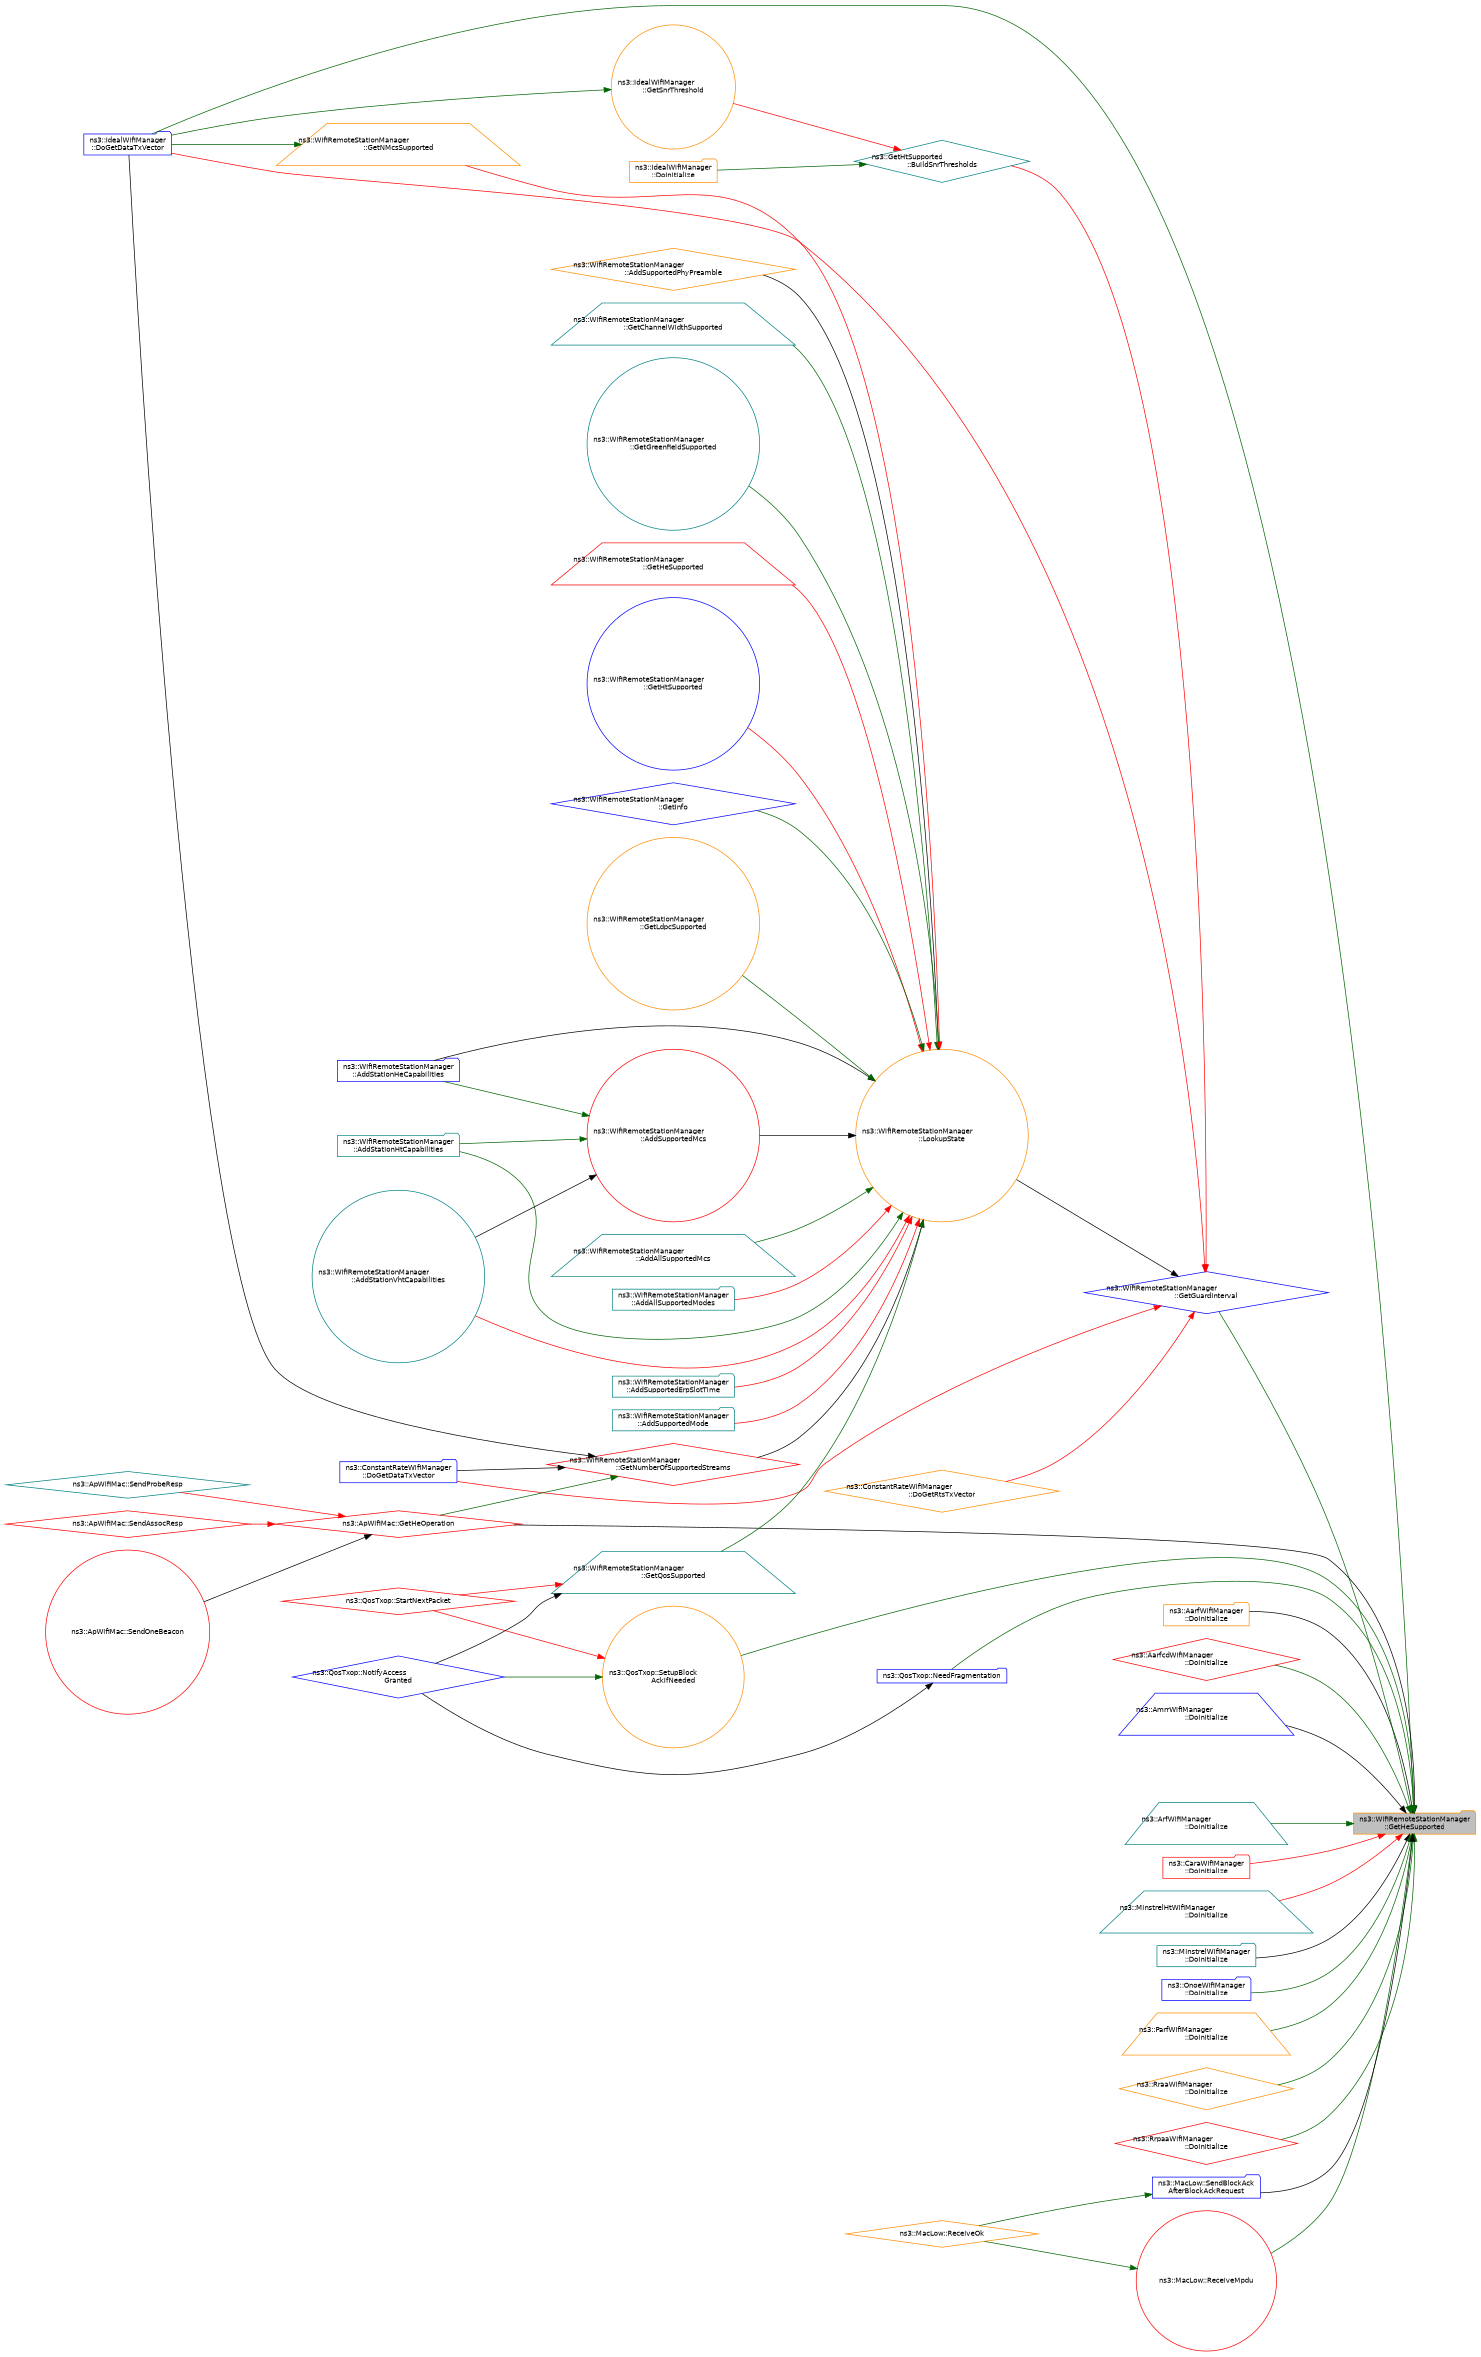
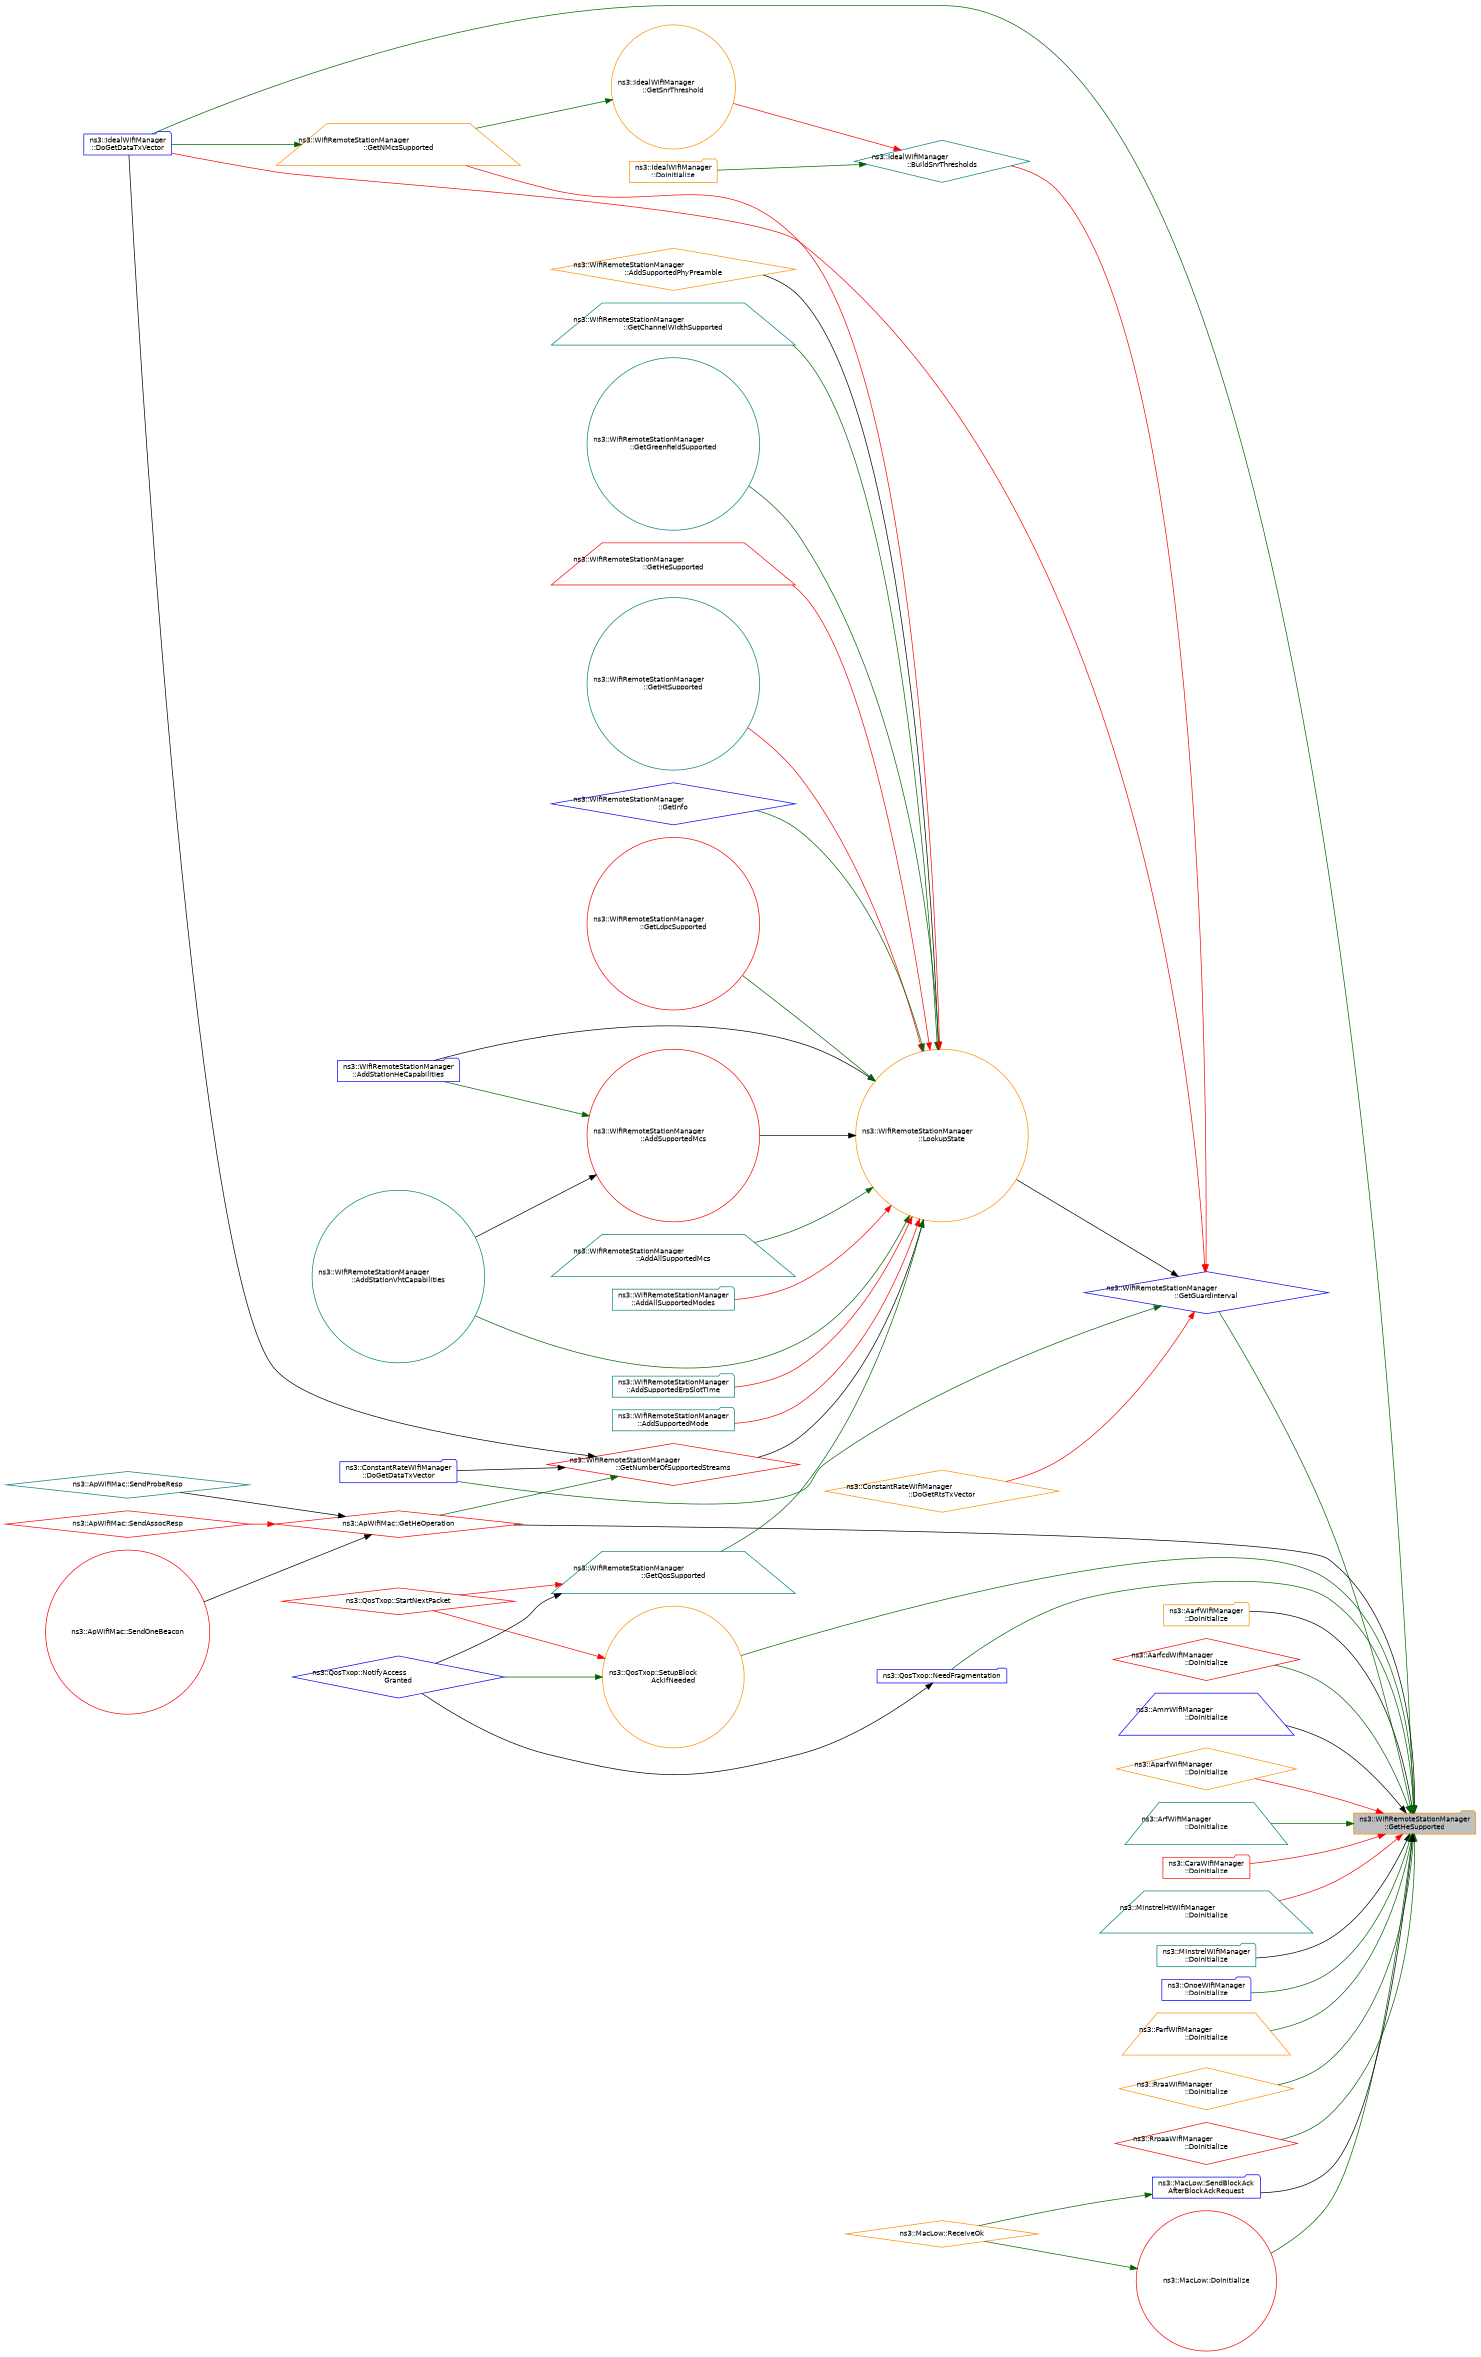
  digraph {
    rankdir=RL
    node [color=teal fillcolor=white fontname=Helvetica fontsize=10 shape=diamond style=filled]
    edge [color=darkgreen dir=back fontname=Helvetica fontsize=10 labelfontname=Helvetica labelfontsize=10 style=solid]
    n1 [color=darkorange fillcolor=grey75 fontcolor=black height=0.2 label="ns3::WifiRemoteStationManager\l::GetHeSupported" shape=folder width=0.4]
    n2 [color=blue height=0.2 label="ns3::IdealWifiManager\l::DoGetDataTxVector" shape=folder width=0.4]
    n3 [color=darkorange height=0.2 label="ns3::AarfWifiManager\l::DoInitialize" shape=folder width=0.4]
    n4 [color=red height=0.2 label="ns3::AarfcdWifiManager\l::DoInitialize" width=0.4]
    n5 [color=blue height=0.2 label="ns3::AmrrWifiManager\l::DoInitialize" shape=trapezium width=0.4]
+   n6 [color=darkorange height=0.2 label="ns3::AparfWifiManager\l::DoInitialize" width=0.4]
    n7 [height=0.2 label="ns3::ArfWifiManager\l::DoInitialize" shape=trapezium width=0.4]
    n8 [color=red height=0.2 label="ns3::CaraWifiManager\l::DoInitialize" shape=folder width=0.4]
    n9 [height=0.2 label="ns3::MinstrelHtWifiManager\l::DoInitialize" shape=trapezium width=0.4]
    n10 [height=0.2 label="ns3::MinstrelWifiManager\l::DoInitialize" shape=folder width=0.4]
    n11 [color=blue height=0.2 label="ns3::OnoeWifiManager\l::DoInitialize" shape=folder width=0.4]
    n12 [color=darkorange height=0.2 label="ns3::ParfWifiManager\l::DoInitialize" shape=trapezium width=0.4]
    n13 [color=darkorange height=0.2 label="ns3::RraaWifiManager\l::DoInitialize" width=0.4]
    n14 [color=red height=0.2 label="ns3::RrpaaWifiManager\l::DoInitialize" width=0.4]
    n15 [color=blue height=0.2 label="ns3::WifiRemoteStationManager\l::GetGuardInterval" width=0.4]
    n16 [color=red height=0.2 label="ns3::ApWifiMac::GetHeOperation" width=0.4]
    n17 [color=blue height=0.2 label="ns3::QosTxop::NeedFragmentation" shape=folder width=0.4]
-   n18 [color=red height=0.2 label="ns3::MacLow::ReceiveMpdu" shape=circle width=0.4]
+   n18 [color=red height=0.2 label="ns3::MacLow::DoInitialize" shape=circle width=0.4]
    n19 [color=blue height=0.2 label="ns3::MacLow::SendBlockAck\lAfterBlockAckRequest" shape=folder width=0.4]
    n20 [color=darkorange height=0.2 label="ns3::QosTxop::SetupBlock\lAckIfNeeded" shape=circle width=0.4]
-   n21 [height=0.2 label="ns3::GetHtSupported\l::BuildSnrThresholds" width=0.4]
+   n21 [height=0.2 label="ns3::IdealWifiManager\l::BuildSnrThresholds" width=0.4]
    n22 [color=blue height=0.2 label="ns3::ConstantRateWifiManager\l::DoGetDataTxVector" shape=folder width=0.4]
    n23 [color=darkorange height=0.2 label="ns3::ConstantRateWifiManager\l::DoGetRtsTxVector" width=0.4]
    n24 [color=darkorange height=0.2 label="ns3::WifiRemoteStationManager\l::LookupState" shape=circle width=0.4]
    n25 [color=red height=0.2 label="ns3::ApWifiMac::SendAssocResp" width=0.4]
    n26 [color=red height=0.2 label="ns3::ApWifiMac::SendOneBeacon" shape=circle width=0.4]
    n27 [height=0.2 label="ns3::ApWifiMac::SendProbeResp" width=0.4]
    n28 [color=blue height=0.2 label="ns3::QosTxop::NotifyAccess\lGranted" width=0.4]
    n29 [color=darkorange height=0.2 label="ns3::MacLow::ReceiveOk" width=0.4]
    n30 [color=red height=0.2 label="ns3::QosTxop::StartNextPacket" width=0.4]
    n31 [color=darkorange height=0.2 label="ns3::IdealWifiManager\l::DoInitialize" shape=folder width=0.4]
    n32 [color=darkorange height=0.2 label="ns3::IdealWifiManager\l::GetSnrThreshold" shape=circle width=0.4]
    n33 [height=0.2 label="ns3::WifiRemoteStationManager\l::AddAllSupportedMcs" shape=trapezium width=0.4]
    n34 [height=0.2 label="ns3::WifiRemoteStationManager\l::AddAllSupportedModes" shape=folder width=0.4]
    n35 [color=blue height=0.2 label="ns3::WifiRemoteStationManager\l::AddStationHeCapabilities" shape=folder width=0.4]
-   n36 [height=0.2 label="ns3::WifiRemoteStationManager\l::AddStationHtCapabilities" shape=folder width=0.4]
    n37 [height=0.2 label="ns3::WifiRemoteStationManager\l::AddStationVhtCapabilities" shape=circle width=0.4]
    n38 [height=0.2 label="ns3::WifiRemoteStationManager\l::AddSupportedErpSlotTime" shape=folder width=0.4]
    n39 [color=red height=0.2 label="ns3::WifiRemoteStationManager\l::AddSupportedMcs" shape=circle width=0.4]
    n40 [height=0.2 label="ns3::WifiRemoteStationManager\l::AddSupportedMode" shape=folder width=0.4]
    n41 [color=darkorange height=0.2 label="ns3::WifiRemoteStationManager\l::AddSupportedPhyPreamble" width=0.4]
    n42 [height=0.2 label="ns3::WifiRemoteStationManager\l::GetChannelWidthSupported" shape=trapezium width=0.4]
    n43 [height=0.2 label="ns3::WifiRemoteStationManager\l::GetGreenfieldSupported" shape=circle width=0.4]
    n44 [color=red height=0.2 label="ns3::WifiRemoteStationManager\l::GetHeSupported" shape=trapezium width=0.4]
-   n45 [color=blue height=0.2 label="ns3::WifiRemoteStationManager\l::GetHtSupported" shape=circle width=0.4]
+   n45 [height=0.2 label="ns3::WifiRemoteStationManager\l::GetHtSupported" shape=circle width=0.4]
    n46 [color=blue height=0.2 label="ns3::WifiRemoteStationManager\l::GetInfo" width=0.4]
-   n47 [color=darkorange height=0.2 label="ns3::WifiRemoteStationManager\l::GetLdpcSupported" shape=circle width=0.4]
+   n47 [color=red height=0.2 label="ns3::WifiRemoteStationManager\l::GetLdpcSupported" shape=circle width=0.4]
    n48 [color=darkorange height=0.2 label="ns3::WifiRemoteStationManager\l::GetNMcsSupported" shape=trapezium width=0.4]
    n49 [color=red height=0.2 label="ns3::WifiRemoteStationManager\l::GetNumberOfSupportedStreams" width=0.4]
    n50 [height=0.2 label="ns3::WifiRemoteStationManager\l::GetQosSupported" shape=trapezium width=0.4]
    n1 -> n2
    n1 -> n3 [color=black]
    n1 -> n4
    n1 -> n5 [color=black]
+   n1 -> n6 [color=red]
    n1 -> n7
    n1 -> n8 [color=red]
    n1 -> n9 [color=red]
    n1 -> n10 [color=black]
    n1 -> n11
    n1 -> n12
    n1 -> n13
    n1 -> n14
    n1 -> n15
    n1 -> n16 [color=black]
    n1 -> n17
    n1 -> n18
    n1 -> n19 [color=black]
    n1 -> n20
    n15 -> n2 [color=red]
    n15 -> n21 [color=red]
-   n15 -> n22 [color=red]
+   n15 -> n22
    n15 -> n23 [color=red]
    n15 -> n24 [color=black]
    n16 -> n25 [color=red]
    n16 -> n26 [color=black]
-   n16 -> n27 [color=red]
+   n16 -> n27 [color=black]
    n17 -> n28 [color=black]
    n18 -> n29
    n19 -> n29
    n20 -> n28
    n20 -> n30 [color=red]
    n21 -> n31
    n21 -> n32 [color=red]
    n24 -> n33
    n24 -> n34 [color=red]
    n24 -> n35 [color=black]
-   n24 -> n36
-   n24 -> n37 [color=red]
+   n24 -> n37
    n24 -> n38 [color=red]
    n24 -> n39 [color=black]
    n24 -> n40 [color=red]
    n24 -> n41 [color=black]
    n24 -> n42
    n24 -> n43
    n24 -> n44 [color=red]
    n24 -> n45 [color=red]
    n24 -> n46
    n24 -> n47
    n24 -> n48 [color=red]
    n24 -> n49 [color=black]
    n24 -> n50
-   n32 -> n2
+   n32 -> n48
    n39 -> n35
-   n39 -> n36
    n39 -> n37 [color=black]
    n48 -> n2
    n49 -> n2 [color=black]
    n49 -> n16
    n49 -> n22 [color=black]
    n50 -> n28 [color=black]
    n50 -> n30 [color=red]
  }
